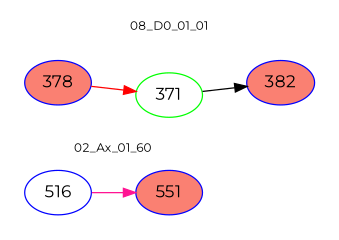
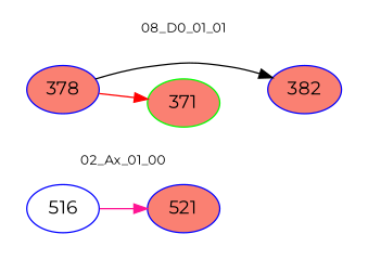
  digraph {
    fontname=Montserrat
    rankdir=LR
    node [color=blue fillcolor=salmon fontname=Montserrat style=filled]
    edge [fontname=Montserrat style=solid]
    n1 [fillcolor=white label=516]
-   n2 [label=551]
+   n2 [label=521]
    n3 [label=378]
-   n4 [color=green fillcolor=white label=371]
+   n4 [color=green label=371]
    n5 [label=382]
    subgraph cluster_1 {
      color=white
      fontsize=10
-     label="02_Ax_01_60"
+     label="02_Ax_01_00"
      n1
      n2
    }
    subgraph cluster_2 {
      color=white
      fontsize=10
      label="08_D0_01_01"
      n3
      n4
      n5
    }
    n1 -> n2 [color=deeppink]
    n3 -> n4 [color=red]
-   n4 -> n5 [color=black]
+   n3 -> n5 [color=black]
  }
